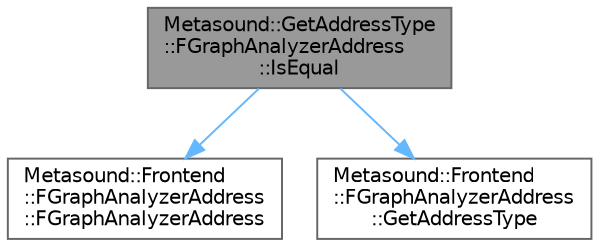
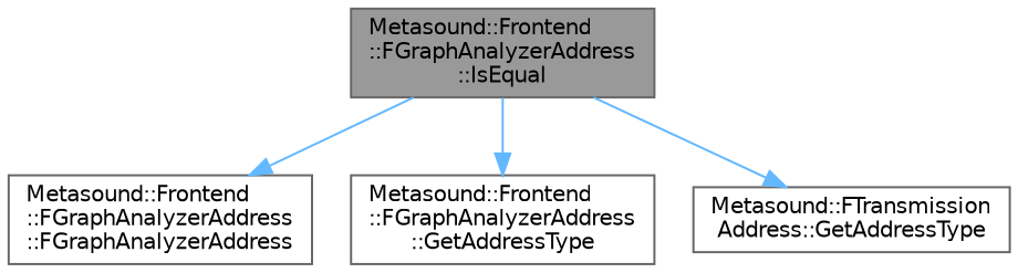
  digraph {
    rankdir=TB
    node [color=grey40 fillcolor=white fontname=Helvetica fontsize=10 shape=box style=filled]
    edge [color=steelblue1 fontname=Helvetica fontsize=10 labelfontname=Helvetica labelfontsize=10 style=solid]
-   n1 [color=gray40 fillcolor=grey60 fontcolor=black height=0.2 label="Metasound::GetAddressType\l::FGraphAnalyzerAddress\l::IsEqual" width=0.4]
+   n1 [color=gray40 fillcolor=grey60 fontcolor=black height=0.2 label="Metasound::Frontend\l::FGraphAnalyzerAddress\l::IsEqual" width=0.4]
    n2 [height=0.2 label="Metasound::Frontend\l::FGraphAnalyzerAddress\l::FGraphAnalyzerAddress" width=0.4]
    n3 [height=0.2 label="Metasound::Frontend\l::FGraphAnalyzerAddress\l::GetAddressType" width=0.4]
+   n4 [height=0.2 label="Metasound::FTransmission\lAddress::GetAddressType" width=0.4]
    n1 -> n2
    n1 -> n3
+   n1 -> n4
  }
